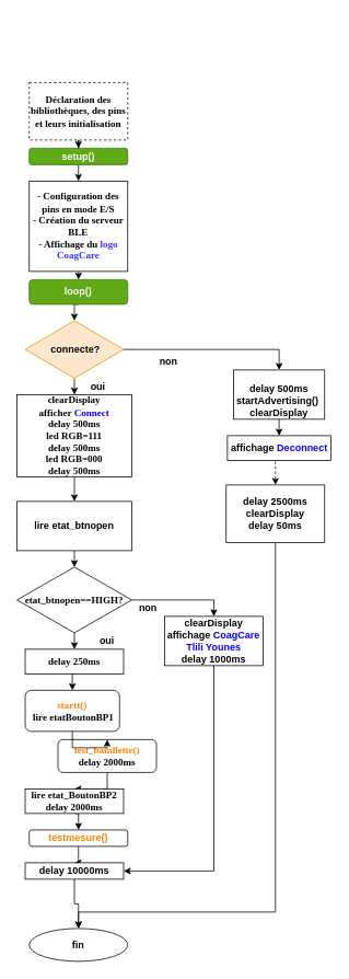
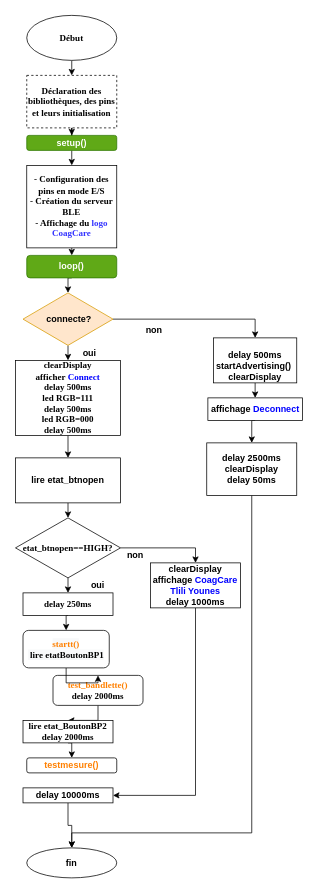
  <mxCell id="0" />
  <mxCell id="1" parent="0" />
+ <mxCell id="2" style="edgeStyle=orthogonalEdgeStyle;rounded=0;orthogonalLoop=1;jettySize=auto;html=1;exitX=0.5;exitY=1;exitDx=0;exitDy=0;entryX=0.5;entryY=0;entryDx=0;entryDy=0;" parent="1" source="3" target="5" edge="1"><mxGeometry relative="1" as="geometry" /></mxCell>
+ <mxCell id="3" value="&lt;b&gt;&lt;font face=&quot;Times New Roman&quot;&gt;Début&lt;/font&gt;&lt;/b&gt;" style="ellipse;whiteSpace=wrap;html=1;" parent="1" vertex="1"><mxGeometry x="35" y="20" width="120" height="60" as="geometry" /></mxCell>
  <mxCell id="4" style="edgeStyle=orthogonalEdgeStyle;rounded=0;orthogonalLoop=1;jettySize=auto;html=1;exitX=0.5;exitY=1;exitDx=0;exitDy=0;" parent="1" source="5" target="9" edge="1"><mxGeometry relative="1" as="geometry" /></mxCell>
  <mxCell id="5" value="&lt;b&gt;&lt;font face=&quot;Times New Roman&quot;&gt;Déclaration des bibliothèques, des pins et leurs initialisation&lt;/font&gt;&lt;/b&gt;" style="rounded=0;whiteSpace=wrap;html=1;dashed=1;" parent="1" vertex="1"><mxGeometry x="35" y="100" width="120" height="70" as="geometry" /></mxCell>
  <mxCell id="6" style="edgeStyle=orthogonalEdgeStyle;rounded=0;orthogonalLoop=1;jettySize=auto;html=1;exitX=0.5;exitY=1;exitDx=0;exitDy=0;entryX=0.5;entryY=0;entryDx=0;entryDy=0;" parent="1" source="7" target="11" edge="1"><mxGeometry relative="1" as="geometry" /></mxCell>
  <mxCell id="7" value="&lt;b&gt;&lt;font face=&quot;Times New Roman&quot;&gt;- Configuration des pins en mode E/S&lt;br&gt;- Création du serveur BLE&lt;br&gt;- Affichage du &lt;font color=&quot;#3333ff&quot;&gt;logo CoagCare&lt;/font&gt;&lt;/font&gt;&lt;/b&gt;" style="rounded=0;whiteSpace=wrap;html=1;" parent="1" vertex="1"><mxGeometry x="35" y="220" width="120" height="110" as="geometry" /></mxCell>
  <mxCell id="8" style="edgeStyle=orthogonalEdgeStyle;rounded=0;orthogonalLoop=1;jettySize=auto;html=1;exitX=0.5;exitY=1;exitDx=0;exitDy=0;entryX=0.5;entryY=0;entryDx=0;entryDy=0;" parent="1" source="9" target="7" edge="1"><mxGeometry relative="1" as="geometry" /></mxCell>
  <mxCell id="9" value="&lt;b&gt;setup()&lt;/b&gt;" style="rounded=1;whiteSpace=wrap;html=1;fillColor=#60a917;strokeColor=#2D7600;fontColor=#ffffff;" parent="1" vertex="1"><mxGeometry x="35" y="180" width="120" height="20" as="geometry" /></mxCell>
  <mxCell id="10" style="edgeStyle=orthogonalEdgeStyle;rounded=0;orthogonalLoop=1;jettySize=auto;html=1;exitX=0.5;exitY=1;exitDx=0;exitDy=0;entryX=0.5;entryY=0;entryDx=0;entryDy=0;" parent="1" source="11" target="14" edge="1"><mxGeometry relative="1" as="geometry" /></mxCell>
  <mxCell id="11" value="&lt;b&gt;loop()&lt;/b&gt;" style="rounded=1;whiteSpace=wrap;html=1;fillColor=#60a917;strokeColor=#2D7600;fontColor=#ffffff;" parent="1" vertex="1"><mxGeometry x="35" y="340" width="120" height="30" as="geometry" /></mxCell>
  <mxCell id="12" style="edgeStyle=orthogonalEdgeStyle;rounded=0;orthogonalLoop=1;jettySize=auto;html=1;exitX=0.5;exitY=1;exitDx=0;exitDy=0;entryX=0.5;entryY=0;entryDx=0;entryDy=0;" parent="1" source="14" target="17" edge="1"><mxGeometry relative="1" as="geometry" /></mxCell>
  <mxCell id="13" style="edgeStyle=orthogonalEdgeStyle;rounded=0;orthogonalLoop=1;jettySize=auto;html=1;entryX=0.5;entryY=0;entryDx=0;entryDy=0;" parent="1" source="14" target="40" edge="1"><mxGeometry relative="1" as="geometry" /></mxCell>
  <mxCell id="14" value="&lt;b&gt;&amp;nbsp;connecte?&lt;/b&gt;" style="rhombus;whiteSpace=wrap;html=1;fillColor=#ffe6cc;strokeColor=#d79b00;" parent="1" vertex="1"><mxGeometry x="30" y="390" width="120" height="70" as="geometry" /></mxCell>
  <mxCell id="15" value="&lt;b&gt;oui&lt;/b&gt;" style="text;html=1;strokeColor=none;fillColor=none;align=center;verticalAlign=middle;whiteSpace=wrap;rounded=0;" parent="1" vertex="1"><mxGeometry x="99" y="460" width="40" height="20" as="geometry" /></mxCell>
  <mxCell id="16" style="edgeStyle=orthogonalEdgeStyle;rounded=0;orthogonalLoop=1;jettySize=auto;html=1;exitX=0.5;exitY=1;exitDx=0;exitDy=0;entryX=0.5;entryY=0;entryDx=0;entryDy=0;" parent="1" source="17" target="19" edge="1"><mxGeometry relative="1" as="geometry" /></mxCell>
  <mxCell id="17" value="&lt;b&gt;&lt;font face=&quot;Times New Roman&quot;&gt;clearDisplay&lt;br&gt;afficher &lt;font color=&quot;#0000ff&quot;&gt;Connect&lt;/font&gt;&lt;br&gt;delay 500ms&lt;br&gt;led RGB=111&lt;br&gt;delay 500ms&lt;br&gt;led RGB=000&lt;br&gt;delay 500ms&lt;/font&gt;&lt;/b&gt;" style="rounded=0;whiteSpace=wrap;html=1;" parent="1" vertex="1"><mxGeometry x="20" y="480" width="140" height="100" as="geometry" /></mxCell>
  <mxCell id="18" style="edgeStyle=orthogonalEdgeStyle;rounded=0;orthogonalLoop=1;jettySize=auto;html=1;exitX=0.5;exitY=1;exitDx=0;exitDy=0;entryX=0.5;entryY=0;entryDx=0;entryDy=0;" parent="1" source="19" target="22" edge="1"><mxGeometry relative="1" as="geometry" /></mxCell>
  <mxCell id="19" value="&lt;b&gt;lire etat_btnopen&lt;/b&gt;" style="rounded=0;whiteSpace=wrap;html=1;" parent="1" vertex="1"><mxGeometry x="20" y="610" width="140" height="60" as="geometry" /></mxCell>
  <mxCell id="20" style="edgeStyle=orthogonalEdgeStyle;rounded=0;orthogonalLoop=1;jettySize=auto;html=1;exitX=0.5;exitY=1;exitDx=0;exitDy=0;entryX=0.5;entryY=0;entryDx=0;entryDy=0;" parent="1" source="22" target="34" edge="1"><mxGeometry relative="1" as="geometry" /></mxCell>
  <mxCell id="21" style="edgeStyle=orthogonalEdgeStyle;rounded=0;orthogonalLoop=1;jettySize=auto;html=1;exitX=1;exitY=0.5;exitDx=0;exitDy=0;entryX=0.5;entryY=0;entryDx=0;entryDy=0;" parent="1" source="22" target="36" edge="1"><mxGeometry relative="1" as="geometry" /></mxCell>
  <mxCell id="22" value="&lt;b&gt;&lt;font face=&quot;Times New Roman&quot;&gt;etat_btnopen==HIGH?&lt;/font&gt;&lt;/b&gt;" style="rhombus;whiteSpace=wrap;html=1;" parent="1" vertex="1"><mxGeometry x="20" y="690" width="140" height="80" as="geometry" /></mxCell>
  <mxCell id="23" value="&lt;b&gt;non&lt;/b&gt;" style="text;html=1;strokeColor=none;fillColor=none;align=center;verticalAlign=middle;whiteSpace=wrap;rounded=0;" parent="1" vertex="1"><mxGeometry x="160" y="730" width="40" height="20" as="geometry" /></mxCell>
  <mxCell id="24" value="&lt;b&gt;oui&lt;/b&gt;" style="text;html=1;strokeColor=none;fillColor=none;align=center;verticalAlign=middle;whiteSpace=wrap;rounded=0;" parent="1" vertex="1"><mxGeometry x="110" y="770" width="40" height="20" as="geometry" /></mxCell>
  <mxCell id="25" style="edgeStyle=orthogonalEdgeStyle;rounded=0;orthogonalLoop=1;jettySize=auto;html=1;exitX=0.5;exitY=1;exitDx=0;exitDy=0;" parent="1" source="26" target="28" edge="1"><mxGeometry relative="1" as="geometry" /></mxCell>
  <mxCell id="26" value="&lt;b&gt;&lt;font face=&quot;Times New Roman&quot;&gt;&lt;font color=&quot;#ff8000&quot;&gt;test_bandlette()&lt;br&gt;&lt;/font&gt;delay 2000ms&lt;/font&gt;&lt;/b&gt;" style="rounded=1;whiteSpace=wrap;html=1;" parent="1" vertex="1"><mxGeometry x="70" y="900" width="120" height="40" as="geometry" /></mxCell>
  <mxCell id="27" style="edgeStyle=orthogonalEdgeStyle;rounded=0;orthogonalLoop=1;jettySize=auto;html=1;exitX=0.5;exitY=1;exitDx=0;exitDy=0;entryX=0.5;entryY=0;entryDx=0;entryDy=0;" parent="1" source="28" target="30" edge="1"><mxGeometry relative="1" as="geometry" /></mxCell>
  <mxCell id="28" value="&lt;b&gt;&lt;font face=&quot;Times New Roman&quot;&gt;lire etat_BoutonBP2&lt;br&gt;delay 2000ms&lt;/font&gt;&lt;/b&gt;" style="rounded=0;whiteSpace=wrap;html=1;" parent="1" vertex="1"><mxGeometry x="30" y="960" width="120" height="30" as="geometry" /></mxCell>
- <mxCell id="29" style="edgeStyle=orthogonalEdgeStyle;rounded=0;orthogonalLoop=1;jettySize=auto;html=1;exitX=0.5;exitY=1;exitDx=0;exitDy=0;" parent="1" source="30" target="38" edge="1"><mxGeometry relative="1" as="geometry" /></mxCell>
  <mxCell id="30" value="&lt;font color=&quot;#ff8000&quot;&gt;&lt;b&gt;testmesure()&lt;/b&gt;&lt;/font&gt;" style="rounded=1;whiteSpace=wrap;html=1;" parent="1" vertex="1"><mxGeometry x="35" y="1010" width="120" height="20" as="geometry" /></mxCell>
  <mxCell id="31" style="edgeStyle=orthogonalEdgeStyle;rounded=0;orthogonalLoop=1;jettySize=auto;html=1;exitX=0.5;exitY=1;exitDx=0;exitDy=0;entryX=0.5;entryY=0;entryDx=0;entryDy=0;" parent="1" source="32" target="26" edge="1"><mxGeometry relative="1" as="geometry" /></mxCell>
  <mxCell id="32" value="&lt;b&gt;&lt;font face=&quot;Times New Roman&quot;&gt;&lt;span style=&quot;font-size: 12px ; font-style: normal ; letter-spacing: normal ; text-align: center ; text-indent: 0px ; text-transform: none ; word-spacing: 0px ; background-color: rgb(248 , 249 , 250) ; display: inline ; float: none&quot;&gt;&lt;font color=&quot;#ff8000&quot;&gt;startt()&lt;/font&gt;&lt;br&gt;&lt;/span&gt;&lt;span style=&quot;color: rgb(0 , 0 , 0) ; font-size: 12px ; font-style: normal ; letter-spacing: normal ; text-align: center ; text-indent: 0px ; text-transform: none ; word-spacing: 0px ; background-color: rgb(248 , 249 , 250) ; display: inline ; float: none&quot;&gt;&amp;nbsp;lire etatBoutonBP1&lt;/span&gt;&lt;/font&gt;&lt;/b&gt;" style="rounded=1;whiteSpace=wrap;html=1;" parent="1" vertex="1"><mxGeometry x="30" y="840" width="115" height="50" as="geometry" /></mxCell>
  <mxCell id="33" style="edgeStyle=orthogonalEdgeStyle;rounded=0;orthogonalLoop=1;jettySize=auto;html=1;exitX=0.5;exitY=1;exitDx=0;exitDy=0;entryX=0.5;entryY=0;entryDx=0;entryDy=0;" parent="1" source="34" target="32" edge="1"><mxGeometry relative="1" as="geometry" /></mxCell>
  <mxCell id="34" value="&lt;b&gt;&lt;font face=&quot;Times New Roman&quot;&gt;delay 250ms&lt;/font&gt;&lt;/b&gt;" style="rounded=0;whiteSpace=wrap;html=1;" parent="1" vertex="1"><mxGeometry x="30" y="790" width="120" height="30" as="geometry" /></mxCell>
  <mxCell id="35" style="edgeStyle=orthogonalEdgeStyle;rounded=0;orthogonalLoop=1;jettySize=auto;html=1;exitX=0.5;exitY=1;exitDx=0;exitDy=0;entryX=1;entryY=0.5;entryDx=0;entryDy=0;" parent="1" source="36" target="38" edge="1"><mxGeometry relative="1" as="geometry" /></mxCell>
  <mxCell id="36" value="&lt;b&gt;clearDisplay&lt;br&gt;affichage &lt;font color=&quot;#0000ff&quot;&gt;CoagCare Tlili Younes&lt;/font&gt;&lt;br&gt;delay 1000ms&lt;/b&gt;" style="rounded=0;whiteSpace=wrap;html=1;" parent="1" vertex="1"><mxGeometry x="200" y="750" width="120" height="60" as="geometry" /></mxCell>
  <mxCell id="37" style="edgeStyle=orthogonalEdgeStyle;rounded=0;orthogonalLoop=1;jettySize=auto;html=1;exitX=0.5;exitY=1;exitDx=0;exitDy=0;" parent="1" source="38" target="45" edge="1"><mxGeometry relative="1" as="geometry" /></mxCell>
  <mxCell id="38" value="&lt;b&gt;delay 10000ms&lt;/b&gt;" style="rounded=0;whiteSpace=wrap;html=1;" parent="1" vertex="1"><mxGeometry x="30" y="1050" width="120" height="20" as="geometry" /></mxCell>
  <mxCell id="39" style="edgeStyle=orthogonalEdgeStyle;rounded=0;orthogonalLoop=1;jettySize=auto;html=1;exitX=0.5;exitY=1;exitDx=0;exitDy=0;entryX=0.5;entryY=0;entryDx=0;entryDy=0;" parent="1" source="40" target="42" edge="1"><mxGeometry relative="1" as="geometry" /></mxCell>
  <mxCell id="40" value="&lt;b&gt;&lt;br&gt;delay 500ms&lt;br&gt;startAdvertising()&amp;nbsp;&lt;br&gt;clearDisplay&lt;/b&gt;" style="rounded=0;whiteSpace=wrap;html=1;" parent="1" vertex="1"><mxGeometry x="284" y="450" width="111" height="60" as="geometry" /></mxCell>
- <mxCell id="41" style="edgeStyle=orthogonalEdgeStyle;rounded=0;orthogonalLoop=1;jettySize=auto;html=1;exitX=0.5;exitY=1;exitDx=0;exitDy=0;entryX=0.5;entryY=0;entryDx=0;entryDy=0;dashed=1;" parent="1" source="42" target="44" edge="1"><mxGeometry relative="1" as="geometry" /></mxCell>
+ <mxCell id="41" style="edgeStyle=orthogonalEdgeStyle;rounded=0;orthogonalLoop=1;jettySize=auto;html=1;exitX=0.5;exitY=1;exitDx=0;exitDy=0;entryX=0.5;entryY=0;entryDx=0;entryDy=0;" parent="1" source="42" target="44" edge="1"><mxGeometry relative="1" as="geometry" /></mxCell>
  <mxCell id="42" value="&lt;b&gt;&lt;span&gt;affichage&amp;nbsp;&lt;/span&gt;&lt;font color=&quot;#0000ff&quot;&gt;Deconnect&lt;/font&gt;&lt;/b&gt;" style="rounded=0;whiteSpace=wrap;html=1;" parent="1" vertex="1"><mxGeometry x="276.5" y="530" width="126" height="30" as="geometry" /></mxCell>
  <mxCell id="43" style="edgeStyle=orthogonalEdgeStyle;rounded=0;orthogonalLoop=1;jettySize=auto;html=1;exitX=0.5;exitY=1;exitDx=0;exitDy=0;" parent="1" source="44" target="45" edge="1"><mxGeometry relative="1" as="geometry"><Array as="points"><mxPoint x="335" y="1110" /><mxPoint x="95" y="1110" /></Array></mxGeometry></mxCell>
  <mxCell id="44" value="&lt;b&gt;&lt;span&gt;delay 2500ms&lt;/span&gt;&lt;br&gt;&lt;/b&gt;&lt;span&gt;&lt;b&gt;clearDisplay&lt;br&gt;delay 50ms&lt;/b&gt;&lt;br&gt;&lt;/span&gt;" style="rounded=0;whiteSpace=wrap;html=1;" parent="1" vertex="1"><mxGeometry x="275" y="590" width="120" height="70" as="geometry" /></mxCell>
  <mxCell id="45" value="&lt;b&gt;fin&lt;/b&gt;" style="ellipse;whiteSpace=wrap;html=1;" parent="1" vertex="1"><mxGeometry x="35" y="1130" width="120" height="40" as="geometry" /></mxCell>
  <mxCell id="46" value="&lt;b&gt;non&lt;/b&gt;" style="text;html=1;strokeColor=none;fillColor=none;align=center;verticalAlign=middle;whiteSpace=wrap;rounded=0;" vertex="1" parent="1"><mxGeometry x="185" y="430" width="40" height="20" as="geometry" /></mxCell>
